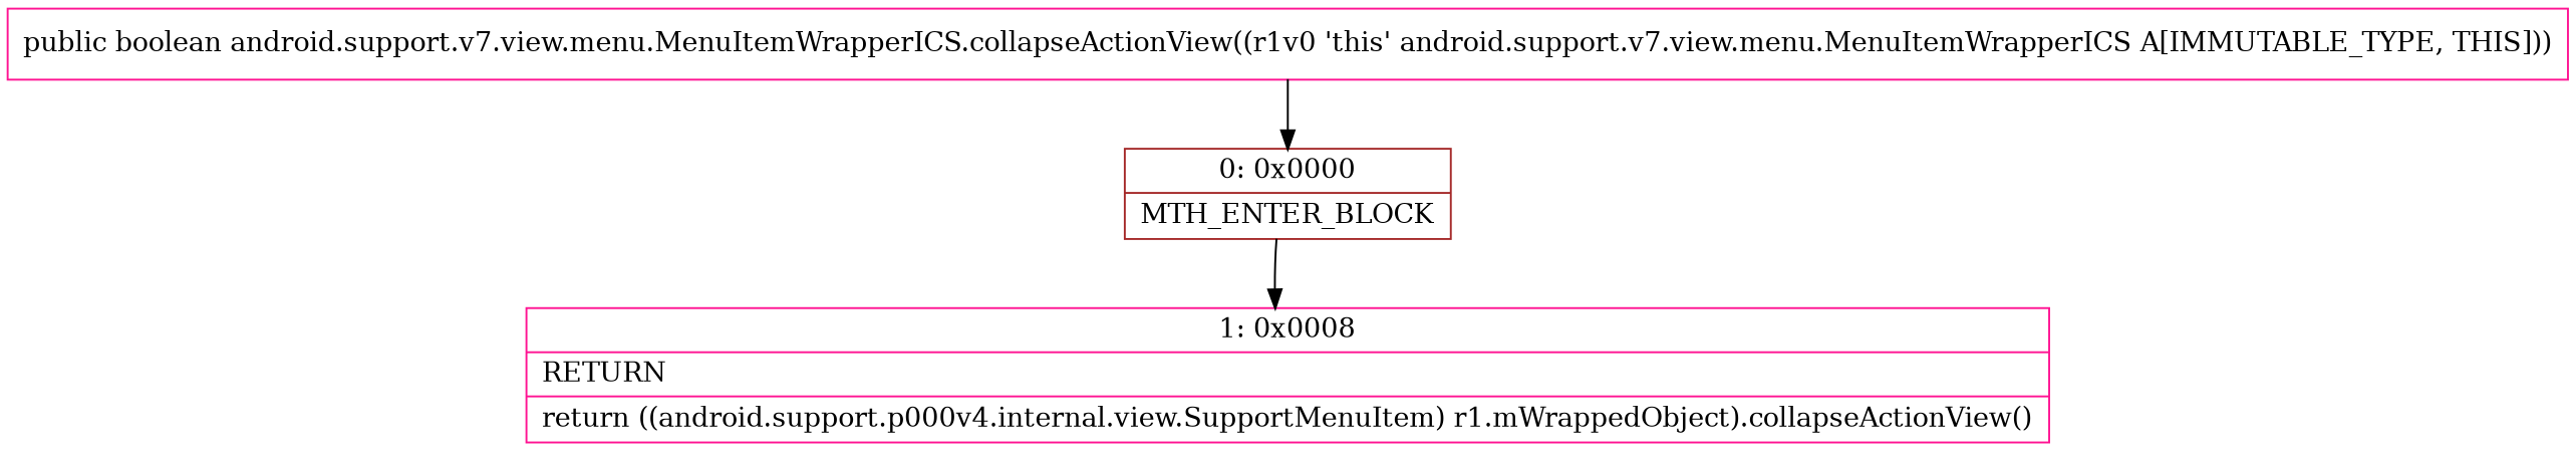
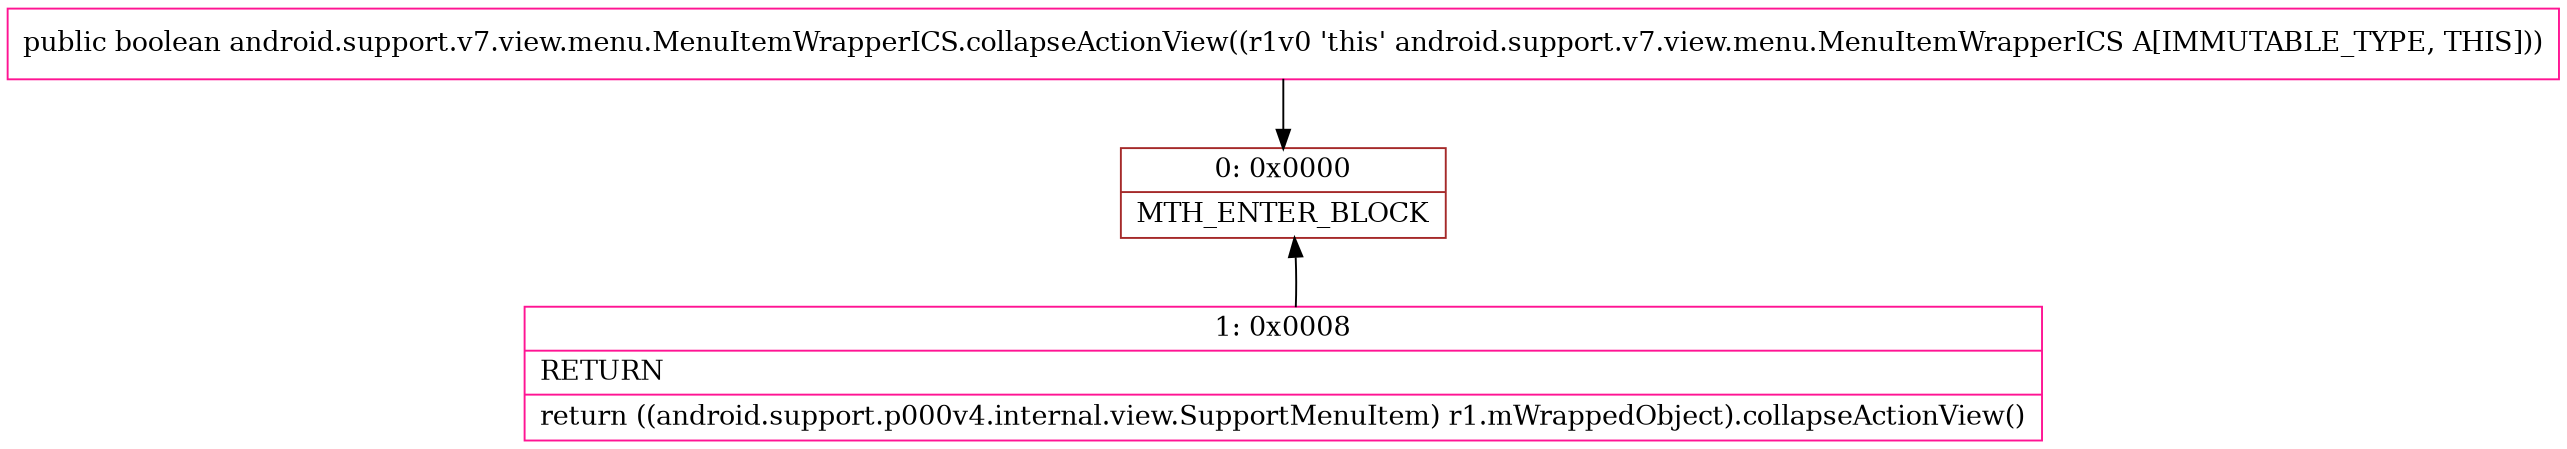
  digraph {
    node [shape=record color=deeppink]
    n1 [label="{0\:\ 0x0000|MTH_ENTER_BLOCK\l}" color=brown]
    n2 [label="{1\:\ 0x0008|RETURN\l|return ((android.support.p000v4.internal.view.SupportMenuItem) r1.mWrappedObject).collapseActionView()\l}"]
    n3 [label="{public boolean android.support.v7.view.menu.MenuItemWrapperICS.collapseActionView((r1v0 'this' android.support.v7.view.menu.MenuItemWrapperICS A[IMMUTABLE_TYPE, THIS])) }"]
-   n1 -> n2
+   n2 -> n1
    n3 -> n1
  }
